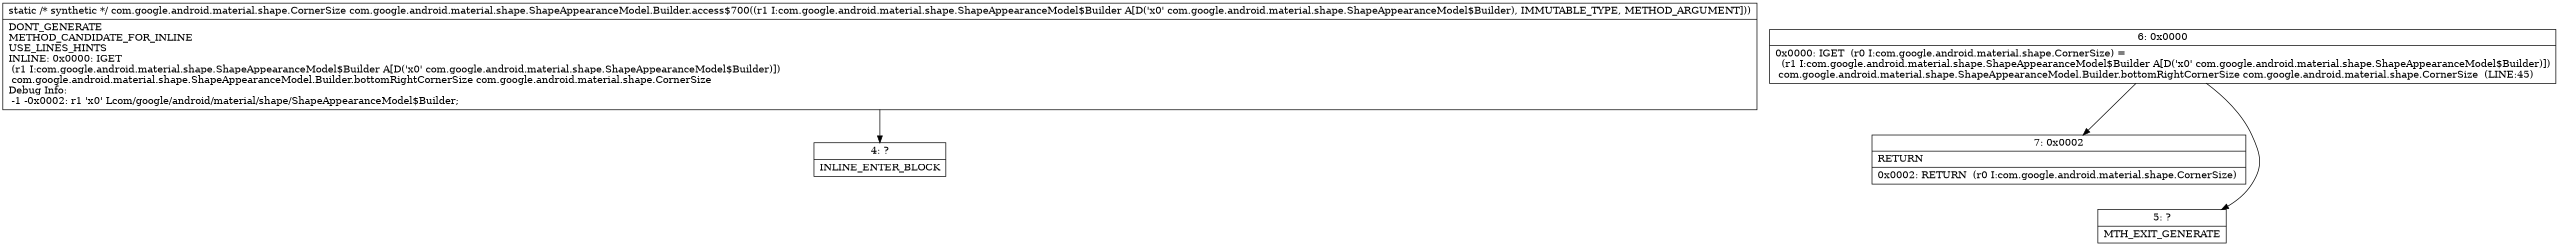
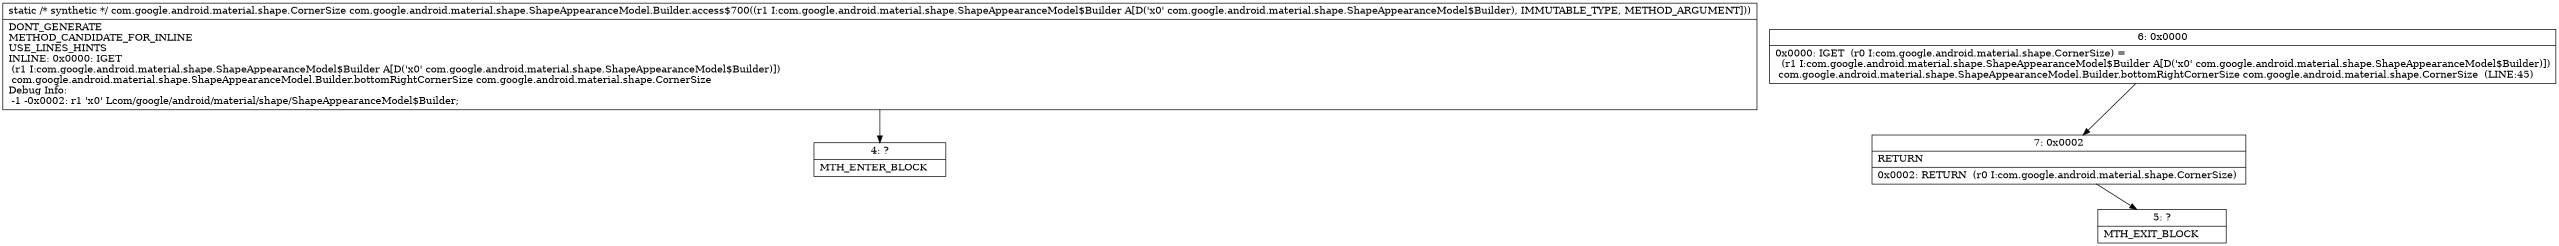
  digraph {
    node [shape=record]
-   n1 [label="{4\:\ ?|INLINE_ENTER_BLOCK\l}"]
+   n1 [label="{4\:\ ?|MTH_ENTER_BLOCK\l}"]
    n2 [label="{6\:\ 0x0000|0x0000: IGET  (r0 I:com.google.android.material.shape.CornerSize) = \l  (r1 I:com.google.android.material.shape.ShapeAppearanceModel$Builder A[D('x0' com.google.android.material.shape.ShapeAppearanceModel$Builder)])\l com.google.android.material.shape.ShapeAppearanceModel.Builder.bottomRightCornerSize com.google.android.material.shape.CornerSize  (LINE:45)\l}"]
    n3 [label="{7\:\ 0x0002|RETURN\l|0x0002: RETURN  (r0 I:com.google.android.material.shape.CornerSize) \l}"]
-   n4 [label="{5\:\ ?|MTH_EXIT_GENERATE\l}"]
+   n4 [label="{5\:\ ?|MTH_EXIT_BLOCK\l}"]
    n5 [label="{static \/* synthetic *\/ com.google.android.material.shape.CornerSize com.google.android.material.shape.ShapeAppearanceModel.Builder.access$700((r1 I:com.google.android.material.shape.ShapeAppearanceModel$Builder A[D('x0' com.google.android.material.shape.ShapeAppearanceModel$Builder), IMMUTABLE_TYPE, METHOD_ARGUMENT]))  | DONT_GENERATE\lMETHOD_CANDIDATE_FOR_INLINE\lUSE_LINES_HINTS\lINLINE: 0x0000: IGET  \l  (r1 I:com.google.android.material.shape.ShapeAppearanceModel$Builder A[D('x0' com.google.android.material.shape.ShapeAppearanceModel$Builder)])\l com.google.android.material.shape.ShapeAppearanceModel.Builder.bottomRightCornerSize com.google.android.material.shape.CornerSize\lDebug Info:\l  \-1 \-0x0002: r1 'x0' Lcom\/google\/android\/material\/shape\/ShapeAppearanceModel$Builder;\l}"]
    n2 -> n3
-   n2 -> n4
+   n3 -> n4
    n5 -> n1
  }
